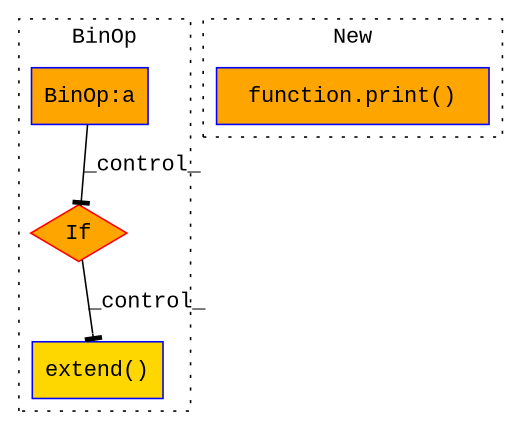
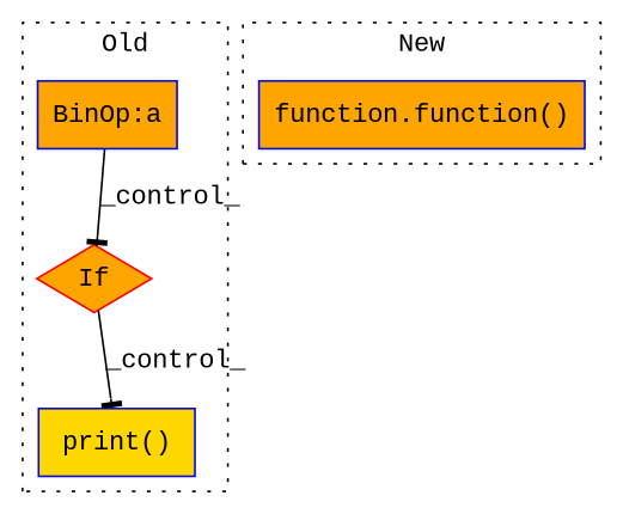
  digraph {
    fontname="Liberation Mono"
    node [a=75 color=blue fillcolor=orange fontname="Liberation Mono" shape=box style=filled]
    edge [arrowhead=tee fontname="Liberation Mono"]
-   n1 [fillcolor=gold l="21,1" label="extend()" s="2397,2453"]
+   n1 [fillcolor=gold l="21,1" label="print()" s="2397,2453"]
    n2 [a=96 color=red l=3 label=If s=2214 shape=diamond]
    n3 [a=82 l=1 label="BinOp:a" s=2376]
-   n4 [l="6,1" label="function.print()" s="1731,1792"]
+   n4 [l="6,1" label="function.function()" s="1731,1792"]
    subgraph cluster_1 {
-     label=BinOp
+     label=Old
      style=dotted
      n1
      n2
      n3
    }
    subgraph cluster_2 {
      label=New
      style=dotted
      n4
    }
    n2 -> n1 [label=_control_]
    n3 -> n2 [label=_control_]
  }
